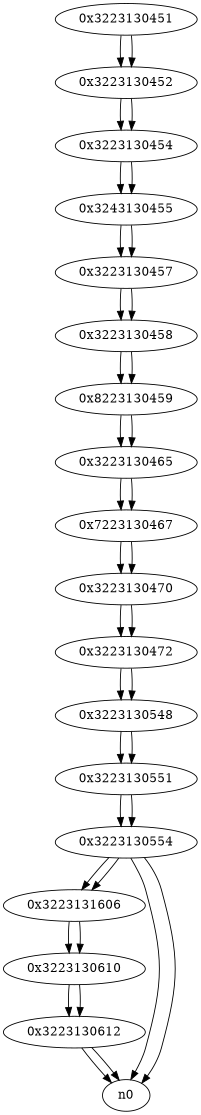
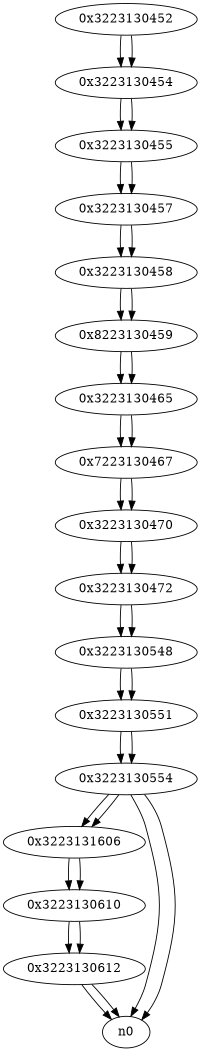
  digraph {
-   n1 [label="0x3223130451"]
    n2 [label="0x3223130452"]
    n3 [label="0x3223130454"]
-   n4 [label="0x3243130455"]
+   n4 [label="0x3223130455"]
    n5 [label="0x3223130457"]
    n6 [label="0x3223130458"]
    n7 [label="0x8223130459"]
    n8 [label="0x3223130465"]
    n9 [label="0x7223130467"]
    n10 [label="0x3223130470"]
    n11 [label="0x3223130472"]
    n12 [label="0x3223130548"]
    n13 [label="0x3223130551"]
    n14 [label="0x3223130554"]
    n15 [label="0x3223131606"]
    n0
    n16 [label="0x3223130610"]
    n17 [label="0x3223130612"]
-   n1 -> n2
-   n1 -> n2
    n2 -> n3
    n2 -> n3
    n3 -> n4
    n3 -> n4
    n4 -> n5
    n4 -> n5
    n5 -> n6
    n5 -> n6
    n6 -> n7
    n6 -> n7
    n7 -> n8
    n7 -> n8
    n8 -> n9
    n8 -> n9
    n9 -> n10
    n9 -> n10
    n10 -> n11
    n10 -> n11
    n11 -> n12
    n11 -> n12
    n12 -> n13
    n12 -> n13
    n13 -> n14
    n13 -> n14
    n14 -> n15
    n14 -> n15
    n14 -> n0
    n14 -> n0
    n15 -> n16
    n15 -> n16
    n16 -> n17
    n16 -> n17
    n17 -> n0
    n17 -> n0
  }
